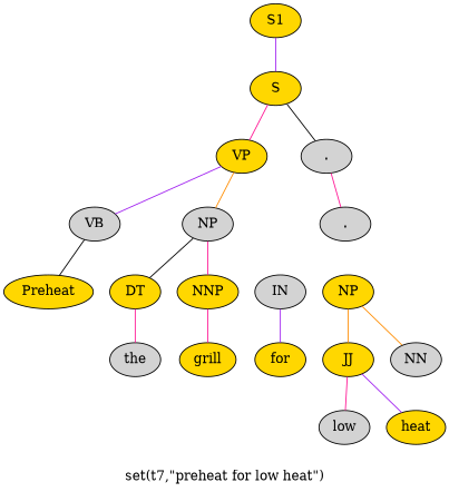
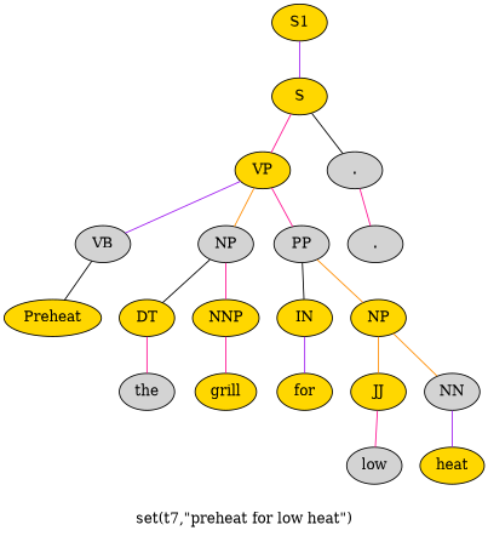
  graph {
    label="set(t7,\"preheat for low heat\")"
    node [fillcolor=gold style=filled]
    edge [color=deeppink]
    n1 [label=S1]
    n2 [label=S]
    n3 [label=VP]
    n4 [fillcolor=lightgrey label="."]
    n5 [fillcolor=lightgrey label=VB]
    n6 [fillcolor=lightgrey label=NP]
+   n7 [fillcolor=lightgrey label=PP]
    n8 [fillcolor=lightgrey label="."]
    n9 [label=Preheat]
    n10 [label=DT]
    n11 [label=NNP]
-   n12 [fillcolor=lightgrey label=IN]
+   n12 [label=IN]
    n13 [label=NP]
    n14 [fillcolor=lightgrey label=the]
    n15 [label=grill]
    n16 [label=for]
    n17 [label=JJ]
    n18 [fillcolor=lightgrey label=NN]
    n19 [fillcolor=lightgrey label=low]
    n20 [label=heat]
    n1 -- n2 [color=purple]
    n2 -- n3
    n2 -- n4 [color=black]
    n3 -- n5 [color=purple]
    n3 -- n6 [color=darkorange]
+   n3 -- n7
    n4 -- n8
    n5 -- n9 [color=black]
    n6 -- n10 [color=black]
    n6 -- n11
+   n7 -- n12 [color=black]
+   n7 -- n13 [color=darkorange]
    n10 -- n14
    n11 -- n15
    n12 -- n16 [color=purple]
    n13 -- n17 [color=darkorange]
    n13 -- n18 [color=darkorange]
    n17 -- n19
-   n17 -- n20 [color=purple]
+   n18 -- n20 [color=purple]
  }
